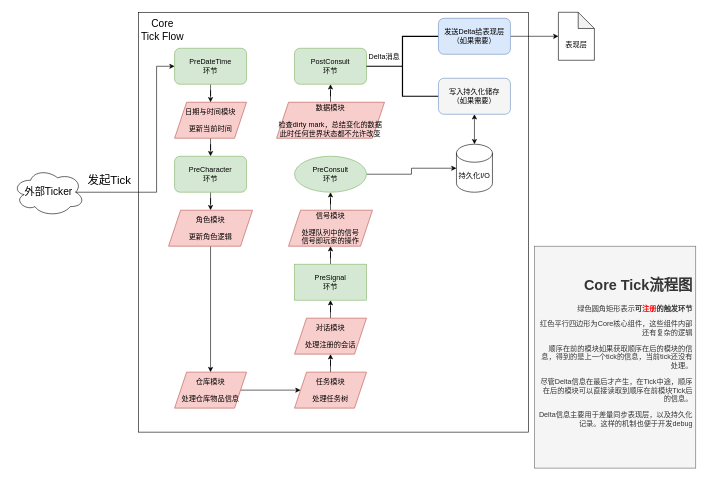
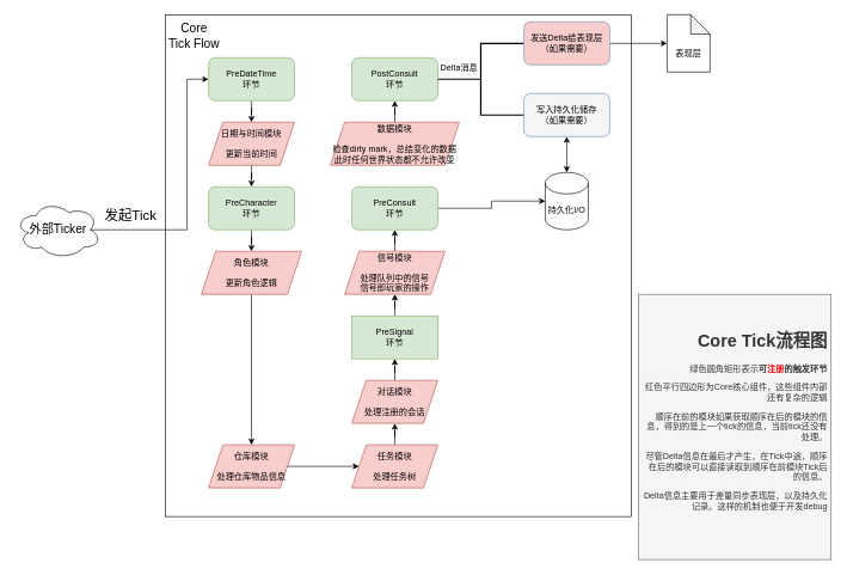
  <mxCell id="0" />
  <mxCell id="1" parent="0" />
  <mxCell id="2" value="外部Ticker" style="ellipse;shape=cloud;whiteSpace=wrap;html=1;fontSize=17;" parent="1" vertex="1"><mxGeometry x="20" y="280" width="120" height="80" as="geometry" /></mxCell>
  <mxCell id="3" value="" style="rounded=0;whiteSpace=wrap;html=1;" parent="1" vertex="1"><mxGeometry x="230" y="20" width="650" height="700" as="geometry" /></mxCell>
  <mxCell id="4" value="Core&lt;br style=&quot;font-size: 17px;&quot;&gt;Tick Flow" style="text;strokeColor=none;align=center;fillColor=none;html=1;verticalAlign=middle;whiteSpace=wrap;rounded=0;fontSize=17;" parent="1" vertex="1"><mxGeometry x="230" y="20" width="80" height="60" as="geometry" /></mxCell>
  <mxCell id="5" style="edgeStyle=orthogonalEdgeStyle;rounded=0;orthogonalLoop=1;jettySize=auto;html=1;entryX=0.5;entryY=0;entryDx=0;entryDy=0;" parent="1" source="6" target="13" edge="1"><mxGeometry relative="1" as="geometry" /></mxCell>
  <mxCell id="6" value="日期与时间模块&lt;br&gt;&lt;br&gt;更新当前时间" style="shape=parallelogram;perimeter=parallelogramPerimeter;whiteSpace=wrap;html=1;fixedSize=1;fillColor=#f8cecc;strokeColor=#b85450;" parent="1" vertex="1"><mxGeometry x="290" y="170" width="120" height="60" as="geometry" /></mxCell>
  <mxCell id="7" style="edgeStyle=orthogonalEdgeStyle;rounded=0;orthogonalLoop=1;jettySize=auto;html=1;entryX=0;entryY=0.5;entryDx=0;entryDy=0;exitX=0.875;exitY=0.5;exitDx=0;exitDy=0;exitPerimeter=0;" parent="1" source="2" target="10" edge="1"><mxGeometry relative="1" as="geometry"><Array as="points"><mxPoint x="260" y="320" /><mxPoint x="260" y="110" /></Array></mxGeometry></mxCell>
  <mxCell id="8" value="发起Tick" style="edgeLabel;html=1;align=center;verticalAlign=middle;resizable=0;points=[];fontSize=19;" parent="7" vertex="1" connectable="0"><mxGeometry x="-0.66" y="3" relative="1" as="geometry"><mxPoint x="-9" y="-17" as="offset" /></mxGeometry></mxCell>
  <mxCell id="9" style="edgeStyle=orthogonalEdgeStyle;rounded=0;orthogonalLoop=1;jettySize=auto;html=1;entryX=0.5;entryY=0;entryDx=0;entryDy=0;" parent="1" source="10" target="6" edge="1"><mxGeometry relative="1" as="geometry" /></mxCell>
  <mxCell id="10" value="PreDateTime&lt;br&gt;环节" style="rounded=1;whiteSpace=wrap;html=1;fillColor=#d5e8d4;strokeColor=#82b366;" parent="1" vertex="1"><mxGeometry x="290" y="80" width="120" height="60" as="geometry" /></mxCell>
  <mxCell id="11" value="&lt;h1&gt;Core Tick流程图&lt;/h1&gt;&lt;p&gt;绿色圆角矩形表示&lt;b&gt;可&lt;font color=&quot;#ff0000&quot;&gt;注册&lt;/font&gt;的触发环节&lt;/b&gt;&lt;/p&gt;&lt;p&gt;红色平行四边形为Core核心组件，这些组件内部还有复杂的逻辑&lt;/p&gt;&lt;p&gt;顺序在前的模块如果获取顺序在后的模块的信息，得到的是上一个tick的信息，当前tick还没有处理。&lt;/p&gt;&lt;p&gt;尽管Delta信息在最后才产生，在Tick中途，顺序在后的模块可以直接读取到顺序在前模块Tick后的信息。&lt;/p&gt;&lt;p&gt;Delta信息主要用于差量同步表现层，以及持久化记录。这样的机制也便于开发debug&lt;/p&gt;" style="text;html=1;strokeColor=#666666;fillColor=#f5f5f5;spacing=5;spacingTop=-20;whiteSpace=wrap;overflow=hidden;rounded=0;align=right;fontColor=#333333;horizontal=1;verticalAlign=middle;" parent="1" vertex="1"><mxGeometry x="890" y="410" width="269" height="370" as="geometry" /></mxCell>
  <mxCell id="12" style="edgeStyle=orthogonalEdgeStyle;rounded=0;orthogonalLoop=1;jettySize=auto;html=1;entryX=0.5;entryY=0;entryDx=0;entryDy=0;" parent="1" source="13" target="15" edge="1"><mxGeometry relative="1" as="geometry" /></mxCell>
  <mxCell id="13" value="PreCharacter&lt;br&gt;环节" style="rounded=1;whiteSpace=wrap;html=1;fillColor=#d5e8d4;strokeColor=#82b366;" parent="1" vertex="1"><mxGeometry x="290" y="260" width="120" height="60" as="geometry" /></mxCell>
  <mxCell id="14" style="edgeStyle=orthogonalEdgeStyle;rounded=0;orthogonalLoop=1;jettySize=auto;html=1;entryX=0.5;entryY=0;entryDx=0;entryDy=0;" parent="1" source="15" target="17" edge="1"><mxGeometry relative="1" as="geometry"><mxPoint x="350" y="440" as="targetPoint" /></mxGeometry></mxCell>
  <mxCell id="15" value="角色模块&lt;br style=&quot;font-size: 12px;&quot;&gt;&lt;br style=&quot;font-size: 12px;&quot;&gt;更新角色逻辑" style="shape=parallelogram;perimeter=parallelogramPerimeter;whiteSpace=wrap;html=1;fixedSize=1;fillColor=#f8cecc;strokeColor=#b85450;fontSize=12;" parent="1" vertex="1"><mxGeometry x="280" y="350" width="140" height="60" as="geometry" /></mxCell>
  <mxCell id="16" value="" style="edgeStyle=orthogonalEdgeStyle;rounded=0;orthogonalLoop=1;jettySize=auto;html=1;" parent="1" source="17" target="19" edge="1"><mxGeometry relative="1" as="geometry" /></mxCell>
  <mxCell id="17" value="仓库模块&lt;br style=&quot;font-size: 12px;&quot;&gt;&lt;br style=&quot;font-size: 12px;&quot;&gt;处理仓库物品信息" style="shape=parallelogram;perimeter=parallelogramPerimeter;whiteSpace=wrap;html=1;fixedSize=1;fillColor=#f8cecc;strokeColor=#b85450;fontSize=12;" parent="1" vertex="1"><mxGeometry x="290" y="620" width="120" height="60" as="geometry" /></mxCell>
  <mxCell id="18" value="" style="edgeStyle=orthogonalEdgeStyle;rounded=0;orthogonalLoop=1;jettySize=auto;html=1;" parent="1" source="19" target="21" edge="1"><mxGeometry relative="1" as="geometry" /></mxCell>
  <mxCell id="19" value="任务模块&lt;br style=&quot;font-size: 12px;&quot;&gt;&lt;br style=&quot;font-size: 12px;&quot;&gt;处理任务树" style="shape=parallelogram;perimeter=parallelogramPerimeter;whiteSpace=wrap;html=1;fixedSize=1;fillColor=#f8cecc;strokeColor=#b85450;fontSize=12;" parent="1" vertex="1"><mxGeometry x="490" y="620" width="120" height="60" as="geometry" /></mxCell>
  <mxCell id="20" style="edgeStyle=orthogonalEdgeStyle;rounded=0;orthogonalLoop=1;jettySize=auto;html=1;entryX=0.5;entryY=1;entryDx=0;entryDy=0;" parent="1" source="21" target="23" edge="1"><mxGeometry relative="1" as="geometry" /></mxCell>
  <mxCell id="21" value="对话模块&lt;br style=&quot;font-size: 12px;&quot;&gt;&lt;br style=&quot;font-size: 12px;&quot;&gt;处理注册的会话" style="shape=parallelogram;perimeter=parallelogramPerimeter;whiteSpace=wrap;html=1;fixedSize=1;fillColor=#f8cecc;strokeColor=#b85450;fontSize=12;" parent="1" vertex="1"><mxGeometry x="490" y="530" width="120" height="60" as="geometry" /></mxCell>
  <mxCell id="22" style="edgeStyle=orthogonalEdgeStyle;rounded=0;orthogonalLoop=1;jettySize=auto;html=1;entryX=0.5;entryY=1;entryDx=0;entryDy=0;" parent="1" source="23" target="25" edge="1"><mxGeometry relative="1" as="geometry" /></mxCell>
  <mxCell id="23" value="PreSignal&lt;br&gt;环节" style="whiteSpace=wrap;html=1;fillColor=#d5e8d4;strokeColor=#82b366;rounded=0;" parent="1" vertex="1"><mxGeometry x="490" y="440" width="120" height="60" as="geometry" /></mxCell>
  <mxCell id="24" style="edgeStyle=orthogonalEdgeStyle;rounded=0;orthogonalLoop=1;jettySize=auto;html=1;entryX=0.5;entryY=1;entryDx=0;entryDy=0;" parent="1" source="25" target="27" edge="1"><mxGeometry relative="1" as="geometry" /></mxCell>
  <mxCell id="25" value="信号模块&lt;br style=&quot;font-size: 12px;&quot;&gt;&lt;br style=&quot;font-size: 12px;&quot;&gt;处理队列中的信号&lt;br&gt;信号即玩家的操作" style="shape=parallelogram;perimeter=parallelogramPerimeter;whiteSpace=wrap;html=1;fixedSize=1;fillColor=#f8cecc;strokeColor=#b85450;fontSize=12;" parent="1" vertex="1"><mxGeometry x="480" y="350" width="140" height="60" as="geometry" /></mxCell>
  <mxCell id="26" style="edgeStyle=orthogonalEdgeStyle;rounded=0;orthogonalLoop=1;jettySize=auto;html=1;" parent="1" source="27" target="35" edge="1"><mxGeometry relative="1" as="geometry" /></mxCell>
- <mxCell id="27" value="PreConsult&lt;br&gt;环节" style="ellipse;whiteSpace=wrap;html=1;fillColor=#d5e8d4;strokeColor=#82b366;" parent="1" vertex="1"><mxGeometry x="490" y="260" width="120" height="60" as="geometry" /></mxCell>
+ <mxCell id="27" value="PreConsult&lt;br&gt;环节" style="rounded=1;whiteSpace=wrap;html=1;fillColor=#d5e8d4;strokeColor=#82b366;" parent="1" vertex="1"><mxGeometry x="490" y="260" width="120" height="60" as="geometry" /></mxCell>
  <mxCell id="28" style="edgeStyle=orthogonalEdgeStyle;rounded=0;orthogonalLoop=1;jettySize=auto;html=1;entryX=0.5;entryY=1;entryDx=0;entryDy=0;" parent="1" source="29" target="30" edge="1"><mxGeometry relative="1" as="geometry" /></mxCell>
  <mxCell id="29" value="数据模块&lt;br&gt;&lt;br style=&quot;font-size: 12px;&quot;&gt;检查dirty mark，总结变化的数据&lt;br&gt;此时任何世界状态都不允许改变" style="shape=parallelogram;perimeter=parallelogramPerimeter;whiteSpace=wrap;html=1;fixedSize=1;fillColor=#f8cecc;strokeColor=#b85450;fontSize=12;" parent="1" vertex="1"><mxGeometry x="460" y="170" width="180" height="60" as="geometry" /></mxCell>
  <mxCell id="30" value="PostConsult&lt;br&gt;环节" style="rounded=1;whiteSpace=wrap;html=1;fillColor=#d5e8d4;strokeColor=#82b366;" parent="1" vertex="1"><mxGeometry x="490" y="80" width="120" height="60" as="geometry" /></mxCell>
  <mxCell id="31" value="" style="strokeWidth=2;html=1;shape=mxgraph.flowchart.annotation_2;align=left;labelPosition=right;pointerEvents=1;" parent="1" vertex="1"><mxGeometry x="610" y="60" width="120" height="100" as="geometry" /></mxCell>
  <mxCell id="32" style="edgeStyle=orthogonalEdgeStyle;rounded=0;orthogonalLoop=1;jettySize=auto;html=1;startArrow=classic;startFill=1;" parent="1" source="33" target="35" edge="1"><mxGeometry relative="1" as="geometry" /></mxCell>
  <mxCell id="33" value="写入持久化储存&lt;br&gt;（如果需要）" style="rounded=1;whiteSpace=wrap;html=1;fillColor=#f5f5f5;strokeColor=#6c8ebf;" parent="1" vertex="1"><mxGeometry x="730" y="130" width="120" height="60" as="geometry" /></mxCell>
  <mxCell id="34" value="Delta消息" style="text;strokeColor=none;align=center;fillColor=none;html=1;verticalAlign=middle;whiteSpace=wrap;rounded=0;" parent="1" vertex="1"><mxGeometry x="610" y="80" width="60" height="30" as="geometry" /></mxCell>
  <mxCell id="35" value="持久化I/O" style="shape=cylinder3;whiteSpace=wrap;html=1;boundedLbl=1;backgroundOutline=1;size=15;" parent="1" vertex="1"><mxGeometry x="760" y="240" width="60" height="80" as="geometry" /></mxCell>
  <mxCell id="36" style="edgeStyle=orthogonalEdgeStyle;rounded=0;orthogonalLoop=1;jettySize=auto;html=1;entryX=0;entryY=0.5;entryDx=0;entryDy=0;entryPerimeter=0;" parent="1" source="37" target="38" edge="1"><mxGeometry relative="1" as="geometry" /></mxCell>
- <mxCell id="37" value="发送Delta给表现层&lt;br&gt;（如果需要）" style="rounded=1;whiteSpace=wrap;html=1;fillColor=#dae8fc;strokeColor=#6c8ebf;" parent="1" vertex="1"><mxGeometry x="730" y="30" width="120" height="60" as="geometry" /></mxCell>
+ <mxCell id="37" value="发送Delta给表现层&lt;br&gt;（如果需要）" style="rounded=1;whiteSpace=wrap;html=1;fillColor=#f8cecc;strokeColor=#6c8ebf;" parent="1" vertex="1"><mxGeometry x="730" y="30" width="120" height="60" as="geometry" /></mxCell>
  <mxCell id="38" value="&lt;br&gt;&lt;br&gt;表现层" style="shape=note;whiteSpace=wrap;html=1;backgroundOutline=1;darkOpacity=0.05;size=27;" parent="1" vertex="1"><mxGeometry x="930" y="20" width="60" height="80" as="geometry" /></mxCell>
